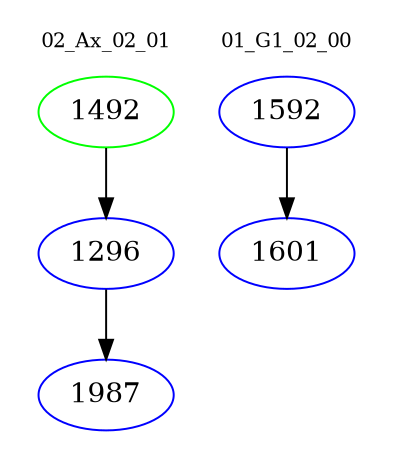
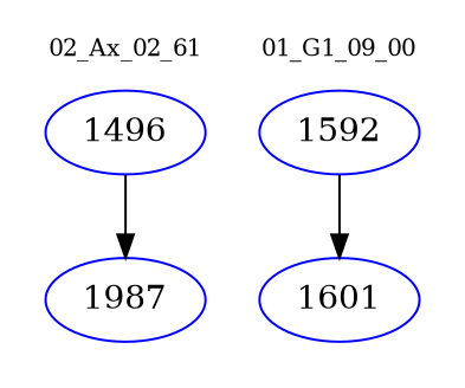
  digraph {
    node [color=blue]
    edge [color=black]
-   n1 [color=green label=1492]
-   n2 [label=1296]
+   n2 [label=1496]
    n3 [label=1987]
    n4 [label=1592]
    n5 [label=1601]
    subgraph cluster_1 {
      color=white
      fontsize=10
-     label="02_Ax_02_01"
-     n1
+     label="02_Ax_02_61"
      n2
      n3
    }
    subgraph cluster_2 {
      color=white
      fontsize=10
-     label="01_G1_02_00"
+     label="01_G1_09_00"
      n4
      n5
    }
-   n1 -> n2
    n2 -> n3
    n4 -> n5
  }
